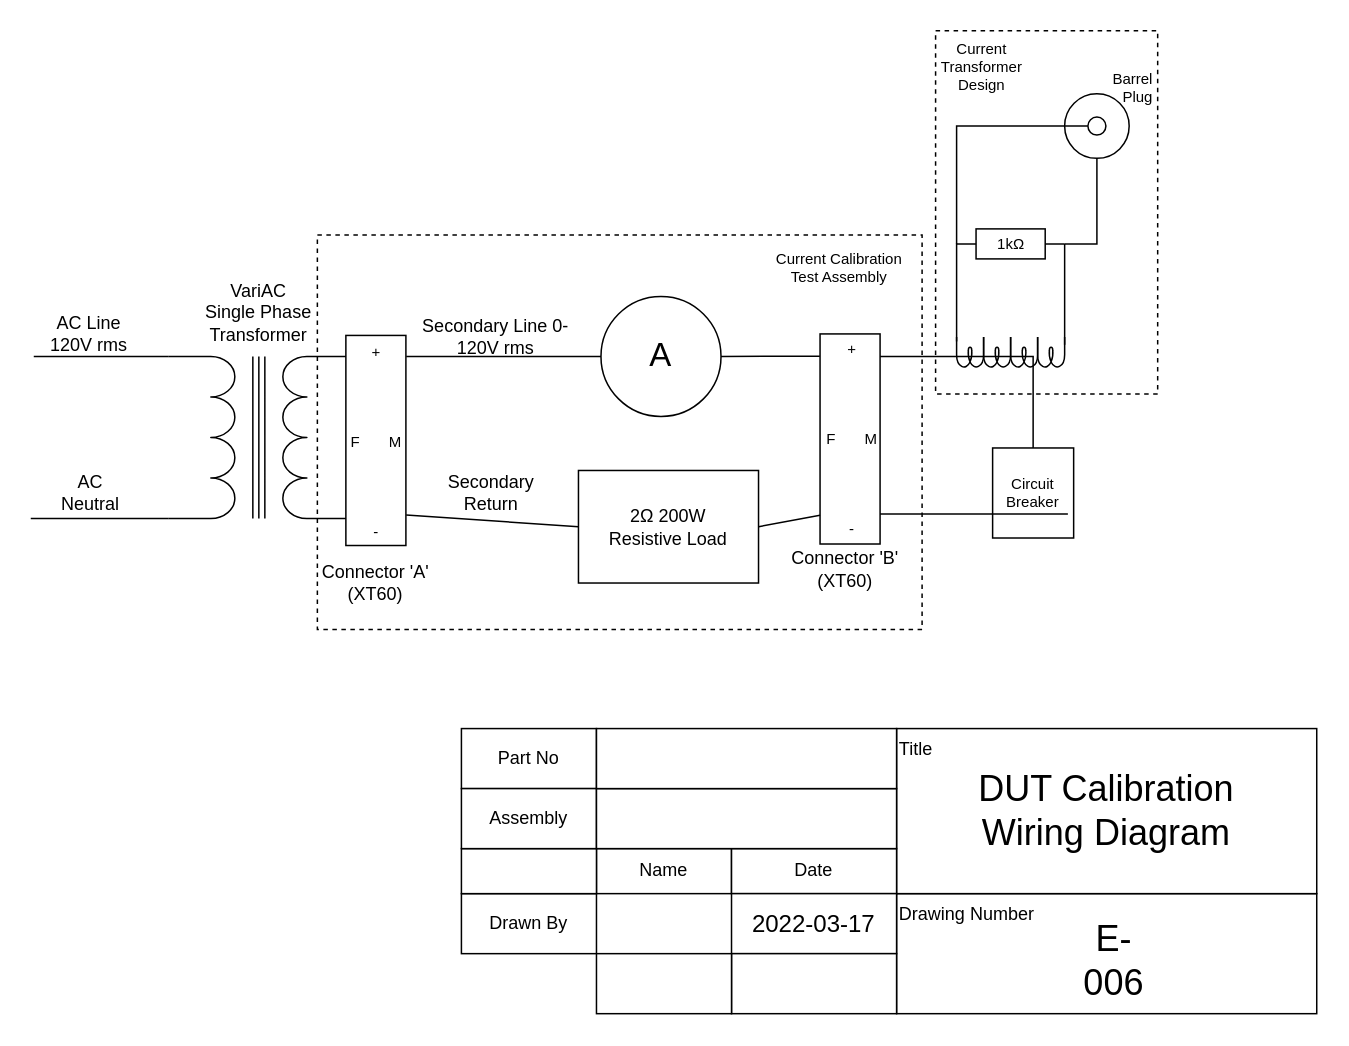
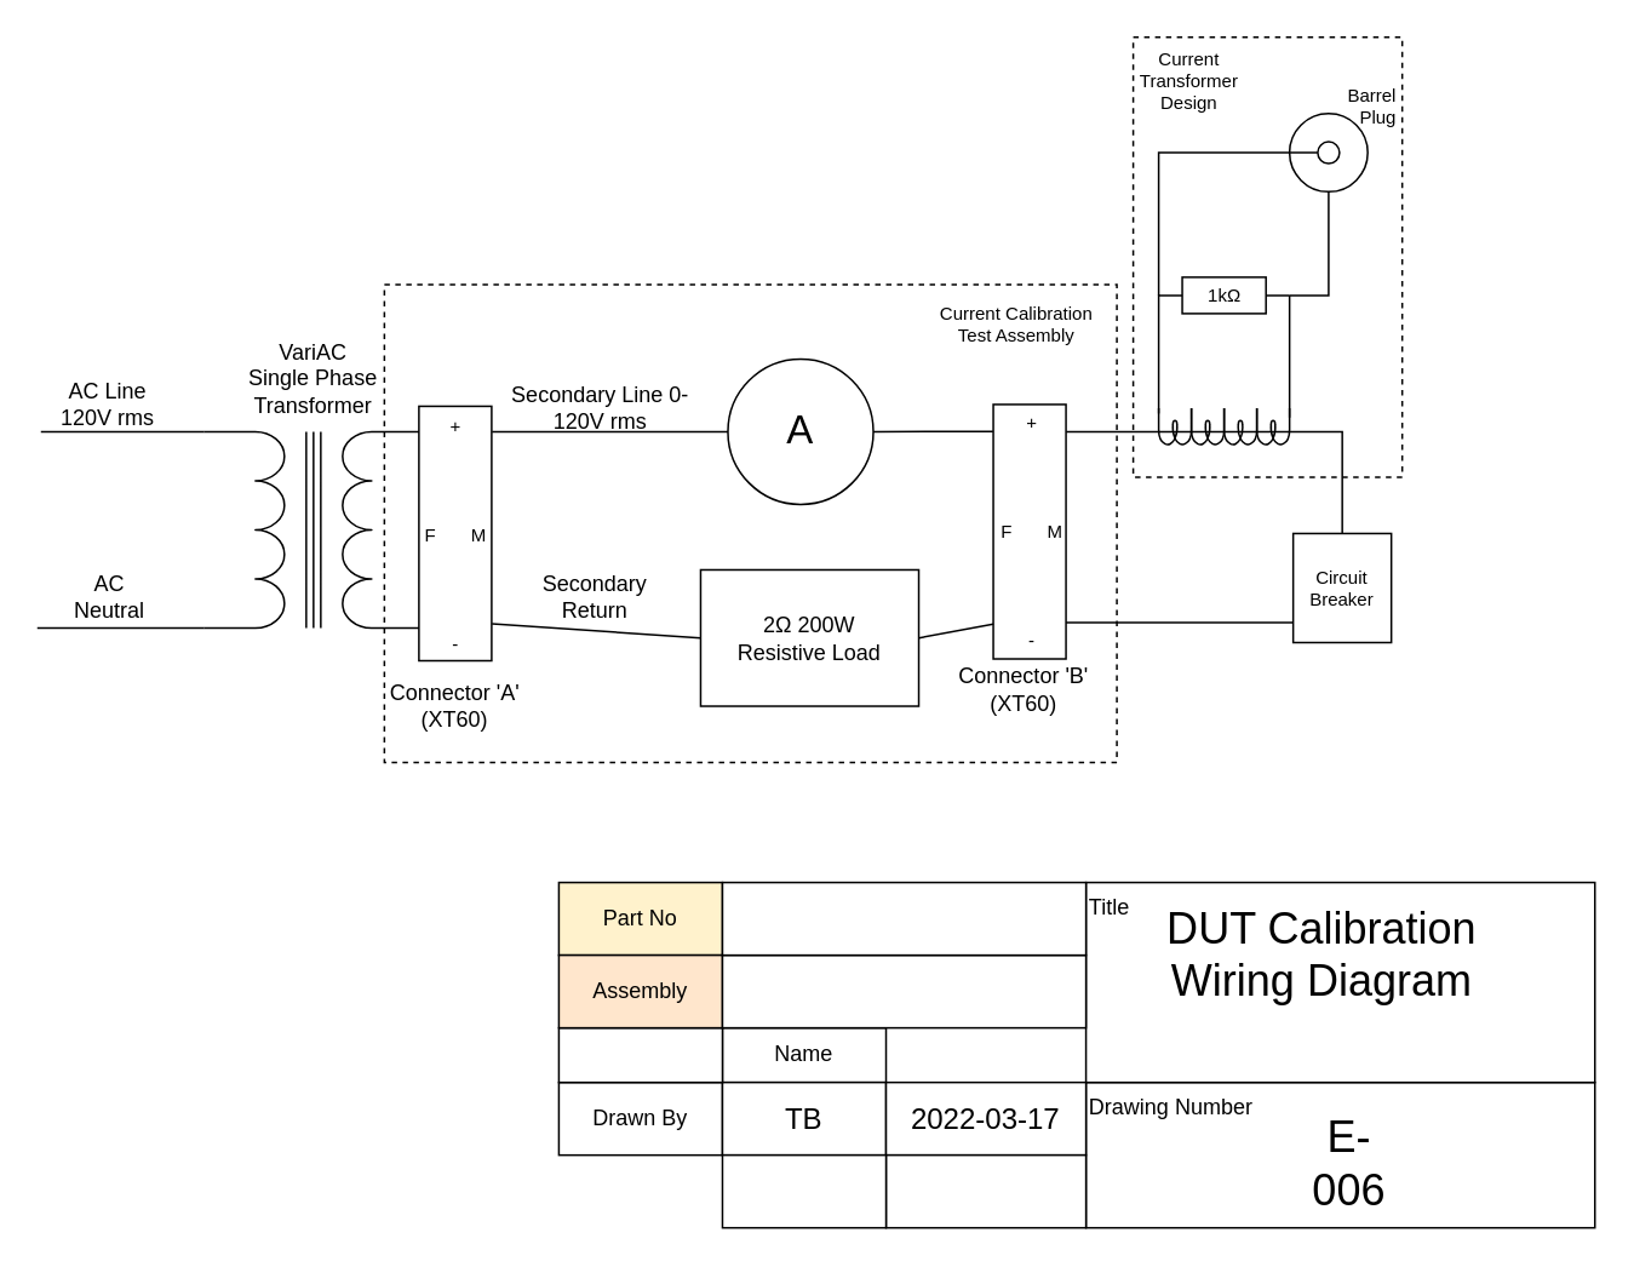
  <mxCell id="0" />
  <mxCell id="1" parent="0" />
  <mxCell id="2" value="" style="rounded=0;whiteSpace=wrap;html=1;dashed=1;fontSize=10;strokeWidth=1;" vertex="1" parent="1"><mxGeometry x="211" y="156" width="403" height="263" as="geometry" /></mxCell>
  <mxCell id="3" value="" style="rounded=0;whiteSpace=wrap;html=1;dashed=1;fontSize=10;strokeWidth=1;" vertex="1" parent="1"><mxGeometry x="623" y="20" width="148" height="242" as="geometry" /></mxCell>
  <mxCell id="4" value="&lt;div&gt;Drawing Number&lt;br&gt;&lt;/div&gt;" style="rounded=0;whiteSpace=wrap;html=1;align=left;verticalAlign=top;" parent="1" vertex="1"><mxGeometry x="597" y="595" width="280" height="80" as="geometry" /></mxCell>
  <mxCell id="5" value="E-006" style="rounded=0;whiteSpace=wrap;html=1;align=center;verticalAlign=middle;labelBorderColor=none;fillColor=none;strokeColor=none;fontSize=24;" parent="1" vertex="1"><mxGeometry x="717" y="625" width="50" height="30" as="geometry" /></mxCell>
  <mxCell id="6" value="Title" style="rounded=0;whiteSpace=wrap;html=1;align=left;verticalAlign=top;" parent="1" vertex="1"><mxGeometry x="597" y="485" width="280" height="110" as="geometry" /></mxCell>
- <mxCell id="7" value="DUT Calibration Wiring Diagram" style="rounded=0;whiteSpace=wrap;html=1;align=center;verticalAlign=middle;labelBorderColor=none;fillColor=none;strokeColor=none;fontSize=24;" parent="1" vertex="1"><mxGeometry x="617" y="525" width="240" height="30" as="geometry" /></mxCell>
+ <mxCell id="7" value="DUT Calibration Wiring Diagram" style="rounded=0;whiteSpace=wrap;html=1;align=center;verticalAlign=middle;labelBorderColor=none;fillColor=none;strokeColor=none;fontSize=24;" parent="1" vertex="1"><mxGeometry x="607" y="510" width="240" height="30" as="geometry" /></mxCell>
  <mxCell id="8" value="&lt;div&gt;Name&lt;br&gt;&lt;/div&gt;" style="rounded=0;whiteSpace=wrap;html=1;align=center;verticalAlign=middle;" parent="1" vertex="1"><mxGeometry x="397" y="565" width="90" height="30" as="geometry" /></mxCell>
- <mxCell id="9" value="Date" style="rounded=0;whiteSpace=wrap;html=1;align=center;verticalAlign=middle;" parent="1" vertex="1"><mxGeometry x="487" y="565" width="110" height="30" as="geometry" /></mxCell>
  <mxCell id="10" value="Drawn By" style="rounded=0;whiteSpace=wrap;html=1;align=center;verticalAlign=middle;" parent="1" vertex="1"><mxGeometry x="307" y="595" width="90" height="40" as="geometry" /></mxCell>
+ <mxCell id="11" value="TB" style="rounded=0;whiteSpace=wrap;html=1;align=center;verticalAlign=middle;fontSize=16;" parent="1" vertex="1"><mxGeometry x="397" y="595" width="90" height="40" as="geometry" /></mxCell>
  <mxCell id="12" value="2022-03-17" style="rounded=0;whiteSpace=wrap;html=1;align=center;verticalAlign=middle;fontSize=16;" parent="1" vertex="1"><mxGeometry x="487" y="595" width="110" height="40" as="geometry" /></mxCell>
  <mxCell id="13" value="" style="rounded=0;whiteSpace=wrap;html=1;align=center;verticalAlign=middle;" parent="1" vertex="1"><mxGeometry x="487" y="635" width="110" height="40" as="geometry" /></mxCell>
  <mxCell id="14" value="" style="rounded=0;whiteSpace=wrap;html=1;align=center;verticalAlign=middle;" parent="1" vertex="1"><mxGeometry x="397" y="635" width="90" height="40" as="geometry" /></mxCell>
  <mxCell id="15" value="" style="rounded=0;whiteSpace=wrap;html=1;align=center;verticalAlign=middle;" parent="1" vertex="1"><mxGeometry x="307" y="565" width="90" height="30" as="geometry" /></mxCell>
- <mxCell id="16" value="Part No" style="rounded=0;whiteSpace=wrap;html=1;align=center;verticalAlign=middle;" parent="1" vertex="1"><mxGeometry x="307" y="485" width="90" height="40" as="geometry" /></mxCell>
- <mxCell id="17" value="Assembly" style="rounded=0;whiteSpace=wrap;html=1;align=center;verticalAlign=middle;" parent="1" vertex="1"><mxGeometry x="307" y="525" width="90" height="40" as="geometry" /></mxCell>
+ <mxCell id="16" value="Part No" style="rounded=0;whiteSpace=wrap;html=1;align=center;verticalAlign=middle;fillColor=#fff2cc;" parent="1" vertex="1"><mxGeometry x="307" y="485" width="90" height="40" as="geometry" /></mxCell>
+ <mxCell id="17" value="Assembly" style="rounded=0;whiteSpace=wrap;html=1;align=center;verticalAlign=middle;fillColor=#ffe6cc;" parent="1" vertex="1"><mxGeometry x="307" y="525" width="90" height="40" as="geometry" /></mxCell>
  <mxCell id="18" value="" style="rounded=0;whiteSpace=wrap;html=1;align=center;verticalAlign=middle;fontSize=16;" parent="1" vertex="1"><mxGeometry x="397" y="525" width="200" height="40" as="geometry" /></mxCell>
  <mxCell id="19" value="" style="rounded=0;whiteSpace=wrap;html=1;align=center;verticalAlign=middle;fontSize=16;" parent="1" vertex="1"><mxGeometry x="397" y="485" width="200" height="40" as="geometry" /></mxCell>
  <mxCell id="20" value="" style="pointerEvents=1;verticalLabelPosition=bottom;shadow=0;dashed=0;align=center;html=1;verticalAlign=top;shape=mxgraph.electrical.inductors.transformer_1;rotation=-90;" vertex="1" parent="1"><mxGeometry x="118" y="231" width="108" height="120" as="geometry" /></mxCell>
  <mxCell id="21" value="" style="endArrow=none;html=1;rounded=0;entryX=1;entryY=0;entryDx=0;entryDy=0;entryPerimeter=0;" edge="1" parent="1" target="20"><mxGeometry width="50" height="50" relative="1" as="geometry"><mxPoint x="22" y="237" as="sourcePoint" /><mxPoint x="560" y="503" as="targetPoint" /></mxGeometry></mxCell>
  <mxCell id="22" value="AC Line 120V rms" style="text;html=1;strokeColor=none;fillColor=none;align=center;verticalAlign=middle;whiteSpace=wrap;rounded=0;" vertex="1" parent="1"><mxGeometry x="29" y="207" width="60" height="30" as="geometry" /></mxCell>
  <mxCell id="23" value="AC Neutral" style="text;html=1;strokeColor=none;fillColor=none;align=center;verticalAlign=middle;whiteSpace=wrap;rounded=0;" vertex="1" parent="1"><mxGeometry x="30" y="313" width="60" height="30" as="geometry" /></mxCell>
  <mxCell id="24" value="" style="endArrow=none;html=1;rounded=0;entryX=0;entryY=0;entryDx=0;entryDy=0;entryPerimeter=0;" edge="1" parent="1" target="20"><mxGeometry width="50" height="50" relative="1" as="geometry"><mxPoint x="20" y="345" as="sourcePoint" /><mxPoint x="560" y="503" as="targetPoint" /></mxGeometry></mxCell>
  <mxCell id="25" value="Secondary Line 0-120V rms" style="text;html=1;strokeColor=none;fillColor=none;align=center;verticalAlign=middle;whiteSpace=wrap;rounded=0;" vertex="1" parent="1"><mxGeometry x="280" y="209" width="100" height="30" as="geometry" /></mxCell>
  <mxCell id="26" value="&lt;div&gt;Secondary &lt;br&gt;&lt;/div&gt;&lt;div&gt;Return &lt;/div&gt;" style="text;html=1;strokeColor=none;fillColor=none;align=center;verticalAlign=middle;whiteSpace=wrap;rounded=0;" vertex="1" parent="1"><mxGeometry x="277" y="313" width="100" height="30" as="geometry" /></mxCell>
  <mxCell id="27" value="" style="endArrow=none;html=1;rounded=0;entryX=0;entryY=0.5;entryDx=0;entryDy=0;exitX=1.005;exitY=0.855;exitDx=0;exitDy=0;exitPerimeter=0;" edge="1" parent="1" source="28" target="31"><mxGeometry width="50" height="50" relative="1" as="geometry"><mxPoint x="300" y="353" as="sourcePoint" /><mxPoint x="350" y="345" as="targetPoint" /></mxGeometry></mxCell>
  <mxCell id="28" value="" style="rounded=0;whiteSpace=wrap;html=1;" vertex="1" parent="1"><mxGeometry x="230" y="223" width="40" height="140" as="geometry" /></mxCell>
  <mxCell id="29" value="&lt;div&gt;VariAC&lt;/div&gt;&lt;div&gt;Single Phase Transformer&lt;br&gt;&lt;/div&gt;" style="text;html=1;strokeColor=none;fillColor=none;align=center;verticalAlign=middle;whiteSpace=wrap;rounded=0;" vertex="1" parent="1"><mxGeometry x="128" y="193" width="88" height="30" as="geometry" /></mxCell>
  <mxCell id="30" value="&lt;div&gt;Connector 'A'&lt;/div&gt;&lt;div&gt;(XT60)&lt;br&gt;&lt;/div&gt;" style="text;html=1;strokeColor=none;fillColor=none;align=center;verticalAlign=middle;whiteSpace=wrap;rounded=0;" vertex="1" parent="1"><mxGeometry x="206" y="373" width="88" height="30" as="geometry" /></mxCell>
  <mxCell id="31" value="&lt;div&gt;2Ω 200W &lt;br&gt;&lt;/div&gt;&lt;div&gt;Resistive Load&lt;/div&gt;" style="rounded=0;whiteSpace=wrap;html=1;" vertex="1" parent="1"><mxGeometry x="385" y="313" width="120" height="75" as="geometry" /></mxCell>
  <mxCell id="32" value="A" style="ellipse;whiteSpace=wrap;html=1;aspect=fixed;fontSize=22;" vertex="1" parent="1"><mxGeometry x="400" y="197" width="80" height="80" as="geometry" /></mxCell>
  <mxCell id="33" value="" style="endArrow=none;html=1;rounded=0;entryX=0;entryY=0.5;entryDx=0;entryDy=0;exitX=1.005;exitY=0.855;exitDx=0;exitDy=0;exitPerimeter=0;" edge="1" parent="1" target="32"><mxGeometry width="50" height="50" relative="1" as="geometry"><mxPoint x="270.2" y="237" as="sourcePoint" /><mxPoint x="400" y="237.3" as="targetPoint" /></mxGeometry></mxCell>
  <mxCell id="34" value="" style="rounded=0;whiteSpace=wrap;html=1;" vertex="1" parent="1"><mxGeometry x="546" y="222" width="40" height="140" as="geometry" /></mxCell>
  <mxCell id="35" value="" style="endArrow=none;html=1;rounded=0;exitX=1;exitY=0.5;exitDx=0;exitDy=0;entryX=-0.003;entryY=0.106;entryDx=0;entryDy=0;entryPerimeter=0;" edge="1" parent="1" source="32" target="34"><mxGeometry width="50" height="50" relative="1" as="geometry"><mxPoint x="488" y="237" as="sourcePoint" /><mxPoint x="545" y="237" as="targetPoint" /></mxGeometry></mxCell>
  <mxCell id="36" value="&lt;div&gt;+&lt;br&gt;&lt;/div&gt;&lt;div&gt;&lt;br&gt;&lt;/div&gt;&lt;div&gt;&lt;br&gt;&lt;/div&gt;&lt;div&gt;&lt;br&gt;&lt;/div&gt;&lt;div&gt;&lt;br&gt;&lt;/div&gt;&lt;div&gt;F&amp;nbsp; &amp;nbsp; &amp;nbsp;&amp;nbsp; M&lt;/div&gt;&lt;div&gt;&lt;br&gt;&lt;/div&gt;&lt;div&gt;&lt;br&gt;&lt;/div&gt;&lt;div&gt;&lt;br&gt;&lt;/div&gt;&lt;div&gt;&lt;br&gt;&lt;/div&gt;&lt;div&gt;-&lt;br&gt;&lt;/div&gt;" style="text;html=1;strokeColor=none;fillColor=none;align=center;verticalAlign=middle;whiteSpace=wrap;rounded=0;fontSize=10;" vertex="1" parent="1"><mxGeometry x="230" y="279" width="41" height="30" as="geometry" /></mxCell>
  <mxCell id="37" value="&lt;div&gt;+&lt;br&gt;&lt;/div&gt;&lt;div&gt;&lt;br&gt;&lt;/div&gt;&lt;div&gt;&lt;br&gt;&lt;/div&gt;&lt;div&gt;&lt;br&gt;&lt;/div&gt;&lt;div&gt;&lt;br&gt;&lt;/div&gt;&lt;div&gt;F&amp;nbsp; &amp;nbsp; &amp;nbsp;&amp;nbsp; M&lt;/div&gt;&lt;div&gt;&lt;br&gt;&lt;/div&gt;&lt;div&gt;&lt;br&gt;&lt;/div&gt;&lt;div&gt;&lt;br&gt;&lt;/div&gt;&lt;div&gt;&lt;br&gt;&lt;/div&gt;&lt;div&gt;-&lt;br&gt;&lt;/div&gt;" style="text;html=1;strokeColor=none;fillColor=none;align=center;verticalAlign=middle;whiteSpace=wrap;rounded=0;fontSize=10;" vertex="1" parent="1"><mxGeometry x="547" y="277" width="41" height="30" as="geometry" /></mxCell>
  <mxCell id="38" value="" style="endArrow=none;html=1;rounded=0;exitX=1;exitY=0.5;exitDx=0;exitDy=0;entryX=0;entryY=0.863;entryDx=0;entryDy=0;entryPerimeter=0;" edge="1" parent="1" source="31" target="34"><mxGeometry width="50" height="50" relative="1" as="geometry"><mxPoint x="489" y="238" as="sourcePoint" /><mxPoint x="546.92" y="238" as="targetPoint" /></mxGeometry></mxCell>
  <mxCell id="39" value="&lt;div&gt;Connector 'B'&lt;/div&gt;&lt;div&gt;(XT60)&lt;br&gt;&lt;/div&gt;" style="text;html=1;strokeColor=none;fillColor=none;align=center;verticalAlign=middle;whiteSpace=wrap;rounded=0;" vertex="1" parent="1"><mxGeometry x="519" y="364" width="88" height="30" as="geometry" /></mxCell>
- <mxCell id="40" value="Circuit Breaker" style="rounded=0;whiteSpace=wrap;html=1;fontSize=10;" vertex="1" parent="1"><mxGeometry x="661" y="298" width="54" height="60" as="geometry" /></mxCell>
+ <mxCell id="40" value="Circuit Breaker" style="rounded=0;whiteSpace=wrap;html=1;fontSize=10;" vertex="1" parent="1"><mxGeometry x="711" y="293" width="54" height="60" as="geometry" /></mxCell>
  <mxCell id="41" style="edgeStyle=orthogonalEdgeStyle;rounded=0;orthogonalLoop=1;jettySize=auto;html=1;entryX=0.5;entryY=0;entryDx=0;entryDy=0;fontSize=10;exitX=1.002;exitY=0.107;exitDx=0;exitDy=0;exitPerimeter=0;endArrow=none;endFill=0;" edge="1" parent="1" source="34" target="40"><mxGeometry relative="1" as="geometry" /></mxCell>
  <mxCell id="42" value="" style="line;strokeWidth=1;direction=south;html=1;fontSize=10;rotation=90;" vertex="1" parent="1"><mxGeometry x="643.58" y="279.43" width="10" height="125.17" as="geometry" /></mxCell>
  <mxCell id="43" value="" style="pointerEvents=1;verticalLabelPosition=bottom;shadow=0;dashed=0;align=center;html=1;verticalAlign=top;shape=mxgraph.electrical.inductors.half_inductor;fontSize=10;strokeWidth=1;rotation=-180;" vertex="1" parent="1"><mxGeometry x="637" y="224" width="18" height="23" as="geometry" /></mxCell>
  <mxCell id="44" value="" style="pointerEvents=1;verticalLabelPosition=bottom;shadow=0;dashed=0;align=center;html=1;verticalAlign=top;shape=mxgraph.electrical.inductors.half_inductor;fontSize=10;strokeWidth=1;rotation=-180;" vertex="1" parent="1"><mxGeometry x="655" y="224" width="18" height="23" as="geometry" /></mxCell>
  <mxCell id="45" value="" style="pointerEvents=1;verticalLabelPosition=bottom;shadow=0;dashed=0;align=center;html=1;verticalAlign=top;shape=mxgraph.electrical.inductors.half_inductor;fontSize=10;strokeWidth=1;rotation=-180;" vertex="1" parent="1"><mxGeometry x="691" y="224" width="18" height="23" as="geometry" /></mxCell>
  <mxCell id="46" value="" style="pointerEvents=1;verticalLabelPosition=bottom;shadow=0;dashed=0;align=center;html=1;verticalAlign=top;shape=mxgraph.electrical.inductors.half_inductor;fontSize=10;strokeWidth=1;rotation=-180;" vertex="1" parent="1"><mxGeometry x="673" y="224" width="18" height="23" as="geometry" /></mxCell>
  <mxCell id="47" value="1kΩ" style="pointerEvents=1;verticalLabelPosition=middle;shadow=0;dashed=0;align=center;html=1;verticalAlign=middle;shape=mxgraph.electrical.resistors.resistor_1;fontSize=10;strokeWidth=1;labelPosition=center;" vertex="1" parent="1"><mxGeometry x="637" y="152" width="72" height="20" as="geometry" /></mxCell>
  <mxCell id="48" value="" style="line;strokeWidth=1;direction=south;html=1;fontSize=10;rotation=-180;" vertex="1" parent="1"><mxGeometry x="632" y="161.75" width="10" height="65.25" as="geometry" /></mxCell>
  <mxCell id="49" style="edgeStyle=orthogonalEdgeStyle;rounded=0;orthogonalLoop=1;jettySize=auto;html=1;entryX=1;entryY=0.5;entryDx=0;entryDy=0;entryPerimeter=0;fontSize=10;endArrow=none;endFill=0;" edge="1" parent="1" source="50" target="47"><mxGeometry relative="1" as="geometry" /></mxCell>
  <mxCell id="50" value="" style="ellipse;whiteSpace=wrap;html=1;aspect=fixed;fontSize=10;strokeWidth=1;" vertex="1" parent="1"><mxGeometry x="709" y="62" width="43" height="43" as="geometry" /></mxCell>
  <mxCell id="51" style="edgeStyle=orthogonalEdgeStyle;rounded=0;orthogonalLoop=1;jettySize=auto;html=1;fontSize=10;endArrow=none;endFill=0;entryX=0;entryY=0.5;entryDx=0;entryDy=0;entryPerimeter=0;" edge="1" parent="1" source="52" target="47"><mxGeometry relative="1" as="geometry"><mxPoint x="692.784" y="111" as="targetPoint" /><Array as="points"><mxPoint x="637" y="84" /></Array></mxGeometry></mxCell>
  <mxCell id="52" value="" style="ellipse;whiteSpace=wrap;html=1;aspect=fixed;fontSize=10;strokeWidth=1;" vertex="1" parent="1"><mxGeometry x="724.5" y="77.5" width="12" height="12" as="geometry" /></mxCell>
  <mxCell id="53" value="" style="line;strokeWidth=1;direction=south;html=1;fontSize=10;rotation=-180;" vertex="1" parent="1"><mxGeometry x="704" y="162" width="10" height="67.25" as="geometry" /></mxCell>
  <mxCell id="54" value="&lt;div&gt;Barrel &lt;br&gt;&lt;/div&gt;&lt;div&gt;Plug&lt;/div&gt;" style="text;html=1;strokeColor=none;fillColor=none;align=right;verticalAlign=middle;whiteSpace=wrap;rounded=0;fontSize=10;" vertex="1" parent="1"><mxGeometry x="737" y="43" width="33" height="30" as="geometry" /></mxCell>
  <mxCell id="55" value="Current Transformer Design" style="text;html=1;strokeColor=none;fillColor=none;align=center;verticalAlign=middle;whiteSpace=wrap;rounded=0;dashed=1;fontSize=10;" vertex="1" parent="1"><mxGeometry x="624" y="29" width="60" height="30" as="geometry" /></mxCell>
  <mxCell id="56" value="Current Calibration Test Assembly" style="text;html=1;strokeColor=none;fillColor=none;align=center;verticalAlign=middle;whiteSpace=wrap;rounded=0;dashed=1;fontSize=10;" vertex="1" parent="1"><mxGeometry x="510" y="163" width="98" height="30" as="geometry" /></mxCell>
